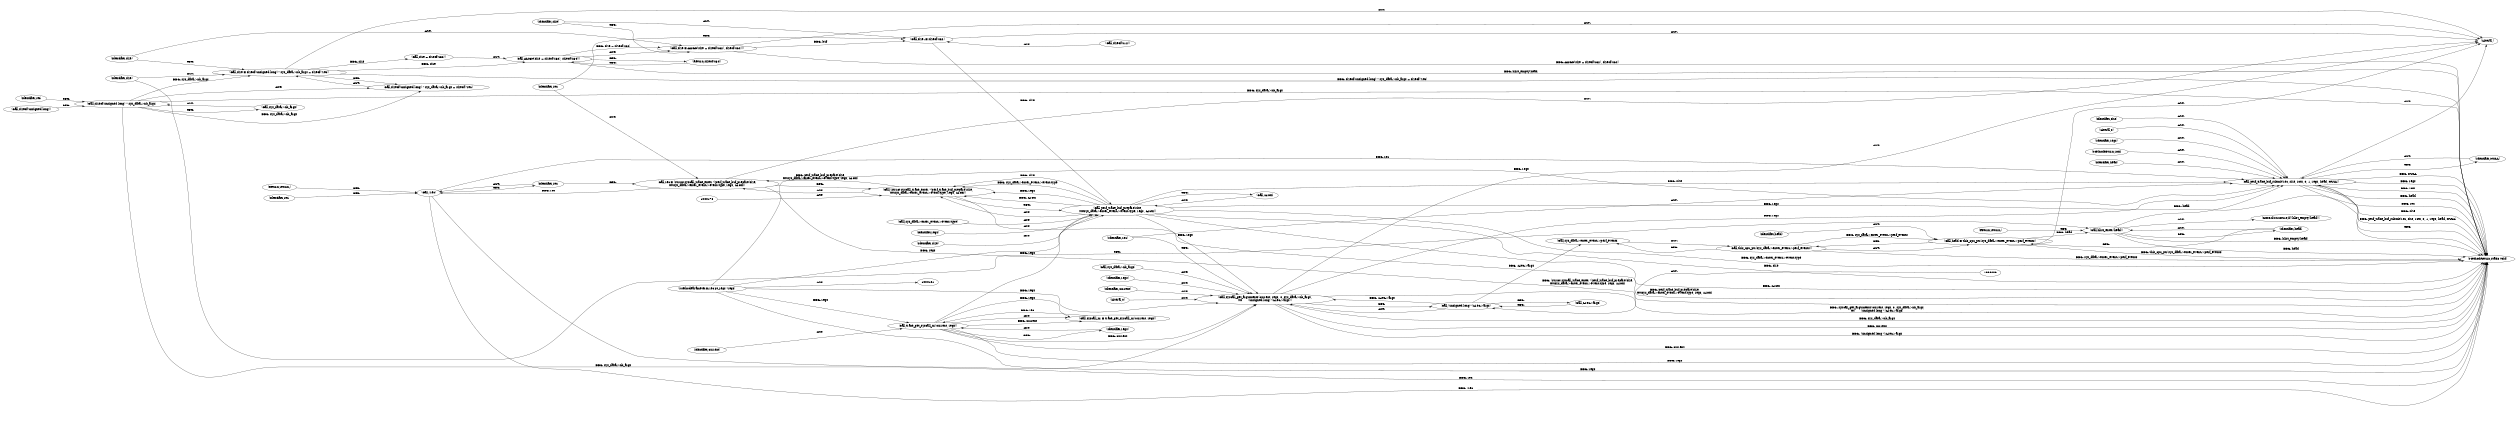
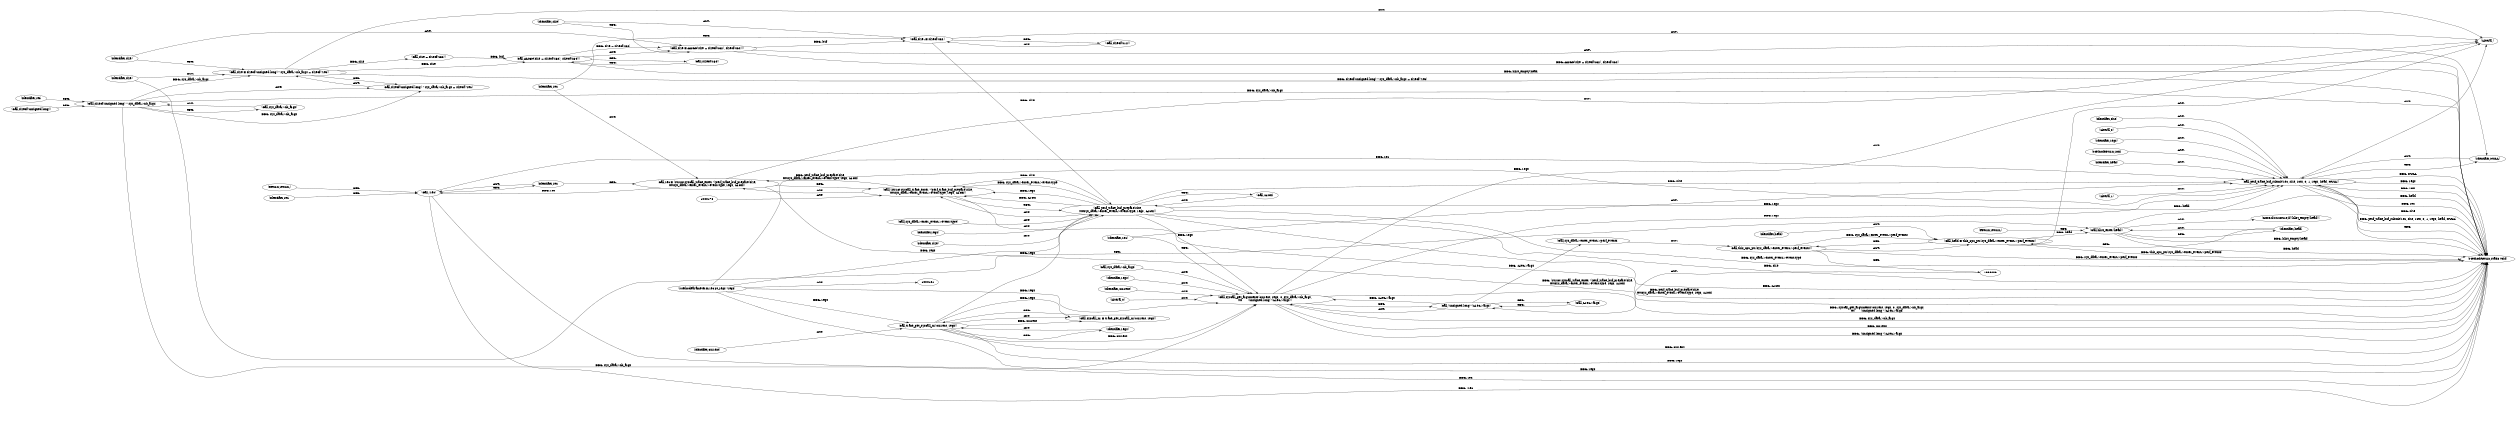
  digraph {
    rankdir=LR
    n1 [label="(Call,perf_trace_buf_submit(rec, size, rctx, 0, 1, regs, head, NULL))"]
    n2 [label="(MethodReturn,static void)"]
    n3 [label="(Identifier,NULL)"]
    n4 [label="(Literal,)"]
    n5 [label="(Call,!rec)"]
    n6 [label="(Identifier,rec)"]
    n7 [label="(Call,rec = (struct syscall_trace_enter *)perf_trace_buf_prepare(size,\n\t\t\t\tsys_data->enter_event->event.type, regs, &rctx))"]
    n8 [label="(Call,(struct syscall_trace_enter *)perf_trace_buf_prepare(size,\n\t\t\t\tsys_data->enter_event->event.type, regs, &rctx))"]
    n9 [label="(Call,perf_trace_buf_prepare(size,\n\t\t\t\tsys_data->enter_event->event.type, regs, &rctx))"]
    n10 [label="(Call,syscall_get_arguments(current, regs, 0, sys_data->nb_args,\n\t\t\t       (unsigned long *)&rec->args))"]
    n11 [label="(Call,&rctx)"]
    n12 [label="(Call,(unsigned long *)&rec->args)"]
    n13 [label="(Call,size -= sizeof(u32))"]
    n14 [label="(Call,sizeof(u12))"]
    n15 [label="(Call,size = ALIGN(size + sizeof(u32), sizeof(u64)))"]
    n16 [label="(Call,ALIGN(size + sizeof(u32), sizeof(u64)))"]
-   n17 [label="(Return,sizeof(u64))"]
+   n17 [label="(Call,sizeof(u64))"]
    n18 [label="(Call,size = sizeof(unsigned long) * sys_data->nb_args + sizeof(*rec))"]
    n19 [label="(Call,sizeof(unsigned long) * sys_data->nb_args + sizeof(*rec))"]
    n20 [label="(Call,size + sizeof(u32))"]
    n21 [label="(Call,sizeof(unsigned long) * sys_data->nb_args)"]
    n22 [label="(Call,sys_data->nb_args)"]
    n23 [label="(Call,trace_get_syscall_nr(current, regs))"]
    n24 [label="(Identifier,regs)"]
    n25 [label="(Call,syscall_nr = trace_get_syscall_nr(current, regs))"]
    n26 [label="(MethodParameterIn,rec pt_regs *regs)"]
    1000101
    n28 [label="(Call,&rec->args)"]
    n29 [label="(Call,sys_data->enter_event->perf_events)"]
    n30 [label="(Call,hlist_enter(head))"]
    n31 [label="(ControlStructure,if (hlist_empty(head)))"]
    n32 [label="(Identifier,head)"]
    n33 [label="(Call,head = this_cpu_ptr(sys_data->enter_event->perf_events))"]
    n34 [label="(Call,this_cpu_ptr(sys_data->enter_event->perf_events))"]
    n35 [label="(Identifier,regs)"]
    n36 [label="(Identifier,size)"]
    n37 [label="(Identifier,rec)"]
    n38 [label="(Identifier,size)"]
    n39 [label="(Identifier,rec)"]
    n40 [label="(MethodReturn,rctx)"]
    n41 [label="(Identifier,regs)"]
    n42 [label="(Identifier,head)"]
    n43 [label="(Identifier,rec)"]
    n44 [label="(Identifier,rec)"]
    n45 [label="(Identifier,regs)"]
    n46 [label="(Identifier,size)"]
    n47 [label="(Identifier,current)"]
    n48 [label="(Call,sys_data->enter_event->event.type)"]
    n49 [label="(Identifier,current)"]
    n50 [label="(Return,return;)"]
+   n51 [label="(Literal,1)"]
    n52 [label="(Call,sizeof(unsigned long))"]
    n53 [label="(Identifier,size)"]
    n54 [label="(Identifier,head)"]
    n55 [label="(Identifier,size)"]
    n56 [label="(Return,return;)"]
    n57 [label="(Literal,0)"]
    n58 [label="(Literal,0)"]
    n59 [label="(Call,sys_data->nb_args)"]
    1000176
    1000206
    n1 -> n2 [label="DDG: NULL"]
    n1 -> n2 [label="DDG: regs"]
    n1 -> n2 [label="DDG: rctx"]
    n1 -> n2 [label="DDG: head"]
    n1 -> n2 [label="DDG: rec"]
    n1 -> n2 [label="DDG: size"]
    n1 -> n2 [label="DDG: perf_trace_buf_submit(rec, size, rctx, 0, 1, regs, head, NULL)"]
    n1 -> n3 [label="CFG: "]
    n1 -> n4 [label="AST: "]
    n2 -> n1 [label="CFG: "]
    n3 -> n1 [label="AST: "]
    n5 -> n1 [label="DDG: rec"]
    n5 -> n2 [label="DDG: !rec"]
    n5 -> n2 [label="DDG: rec"]
    n5 -> n6 [label="CFG: "]
    n6 -> n5 [label="AST: "]
    n6 -> n7 [label="CFG: "]
    n7 -> n2 [label="DDG: (struct syscall_trace_enter *)perf_trace_buf_prepare(size,\n\t\t\t\tsys_data->enter_event->event.type, regs, &rctx)"]
    n7 -> n4 [label="AST: "]
    n7 -> n5 [label="DDG: rec"]
    n7 -> n8 [label="CFG: "]
    n8 -> n2 [label="DDG: perf_trace_buf_prepare(size,\n\t\t\t\tsys_data->enter_event->event.type, regs, &rctx)"]
    n8 -> n7 [label="AST: "]
    n8 -> n7 [label="DDG: perf_trace_buf_prepare(size,\n\t\t\t\tsys_data->enter_event->event.type, regs, &rctx)"]
    n8 -> n9 [label="CFG: "]
    n9 -> n1 [label="DDG: size"]
    n9 -> n2 [label="DDG: size"]
    n9 -> n2 [label="DDG: regs"]
    n9 -> n2 [label="DDG: &rctx"]
    n9 -> n2 [label="DDG: sys_data->enter_event->event.type"]
    n9 -> n8 [label="AST: "]
    n9 -> n8 [label="DDG: size"]
    n9 -> n8 [label="DDG: sys_data->enter_event->event.type"]
    n9 -> n8 [label="DDG: regs"]
    n9 -> n8 [label="DDG: &rctx"]
    n9 -> n10 [label="DDG: regs"]
    n9 -> n11 [label="CFG: "]
    n10 -> n1 [label="DDG: regs"]
    n10 -> n2 [label="DDG: current"]
    n10 -> n2 [label="DDG: (unsigned long *)&rec->args"]
    n10 -> n2 [label="DDG: syscall_get_arguments(current, regs, 0, sys_data->nb_args,\n\t\t\t       (unsigned long *)&rec->args)"]
    n10 -> n2 [label="DDG: sys_data->nb_args"]
    n10 -> n4 [label="AST: "]
    n10 -> n12 [label="CFG: "]
    n11 -> n9 [label="AST: "]
    n12 -> n10 [label="AST: "]
    n12 -> n10 [label="DDG: &rec->args"]
    n12 -> n28 [label="CFG: "]
    n12 -> n29 [label="DDG: &rec->args"]
    n13 -> n4 [label="AST: "]
    n13 -> n9 [label="DDG: size"]
+   n13 -> n14 [label="CFG: "]
    n14 -> n13 [label="AST: "]
    n15 -> n2 [label="DDG: ALIGN(size + sizeof(u32), sizeof(u64))"]
-   n15 -> n4 [label="AST: "]
+   n15 -> n3 [label="AST: "]
    n15 -> n13 [label="DDG: buf"]
    n16 -> n2 [label="DDG: hlist_empty(head)"]
    n16 -> n15 [label="AST: "]
    n16 -> n15 [label="DDG: size + sizeof(u32)"]
    n16 -> n17 [label="CFG: "]
    n17 -> n16 [label="CFG: "]
    n18 -> n2 [label="DDG: sizeof(unsigned long) * sys_data->nb_args + sizeof(*rec)"]
    n18 -> n4 [label="AST: "]
    n18 -> n16 [label="DDG: size"]
    n18 -> n19 [label="CFG: "]
    n18 -> n20 [label="DDG: size"]
    n19 -> n18 [label="AST: "]
-   n20 -> n16 [label="AST: "]
+   n20 -> n16 [label="DDG: buf"]
    n21 -> n2 [label="DDG: sys_data->nb_args"]
    n21 -> n10 [label="DDG: sys_data->nb_args"]
    n21 -> n18 [label="DDG: sys_data->nb_args"]
    n21 -> n19 [label="AST: "]
    n21 -> n19 [label="DDG: sys_data->nb_args"]
    n21 -> n22 [label="CFG: "]
    n22 -> n21 [label="AST: "]
    n23 -> n2 [label="DDG: regs"]
    n23 -> n2 [label="DDG: current"]
    n23 -> n9 [label="DDG: regs"]
    n23 -> n10 [label="DDG: current"]
    n23 -> n24 [label="CFG: "]
    n23 -> n25 [label="AST: "]
    n23 -> n25 [label="DDG: current"]
    n23 -> n25 [label="DDG: regs"]
    n24 -> n23 [label="AST: "]
-   n25 -> n23 [label="DDG: rec"]
+   n25 -> n23 [label="CFG: "]
    n26 -> n1 [label="DDG: regs"]
    n26 -> n2 [label="DDG: regs"]
    n26 -> n9 [label="DDG: regs"]
    n26 -> n10 [label="DDG: regs"]
    n26 -> n23 [label="DDG: regs"]
    n26 -> 1000101 [label="AST: "]
    n28 -> n12 [label="CFG: "]
    n29 -> n34 [label="AST: "]
    n30 -> n1 [label="DDG: head"]
    n30 -> n2 [label="DDG: hlist_empty(head)"]
    n30 -> n2 [label="DDG: head"]
    n30 -> n31 [label="AST: "]
    n30 -> n32 [label="CFG: "]
    n32 -> n30 [label="AST: "]
    n32 -> n33 [label="CFG: "]
    n33 -> n2 [label="DDG: this_cpu_ptr(sys_data->enter_event->perf_events)"]
    n33 -> n4 [label="AST: "]
    n33 -> n30 [label="DDG: head"]
    n33 -> n34 [label="CFG: "]
    n34 -> n2 [label="DDG: sys_data->enter_event->perf_events"]
-   n34 -> n29 [label="CFG: "]
+   n34 -> 1000206 [label="CFG: "]
    n34 -> n33 [label="AST: "]
    n34 -> n33 [label="DDG: sys_data->enter_event->perf_events"]
    n35 -> n1 [label="AST: "]
    n36 -> n13 [label="AST: "]
    n36 -> n15 [label="CFG: "]
    n37 -> n7 [label="AST: "]
    n37 -> n13 [label="CFG: "]
    n38 -> n18 [label="AST: "]
    n38 -> n30 [label="CFG: "]
    n39 -> n21 [label="CFG: "]
    n40 -> n1 [label="AST: "]
    n41 -> n9 [label="AST: "]
    n42 -> n1 [label="AST: "]
    n43 -> n5 [label="CFG: "]
    n44 -> n1 [label="AST: "]
    n44 -> n10 [label="CFG: "]
    n45 -> n10 [label="AST: "]
    n46 -> n15 [label="AST: "]
    n46 -> n18 [label="CFG: "]
    n47 -> n10 [label="AST: "]
    n48 -> n9 [label="AST: "]
    n49 -> n23 [label="AST: "]
    n50 -> n30 [label="CFG: "]
+   n51 -> n1 [label="AST: "]
    n52 -> n21 [label="CFG: "]
    n53 -> n1 [label="AST: "]
    n54 -> n33 [label="AST: "]
    n55 -> n9 [label="AST: "]
    n56 -> n5 [label="CFG: "]
    n57 -> n1 [label="AST: "]
    n58 -> n10 [label="AST: "]
    n59 -> n10 [label="AST: "]
    1000176 -> n8 [label="AST: "]
    1000206 -> n12 [label="AST: "]
  }
